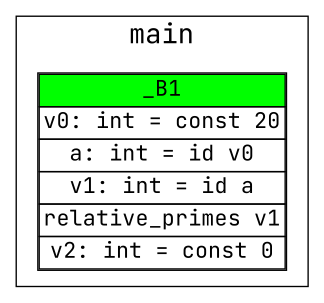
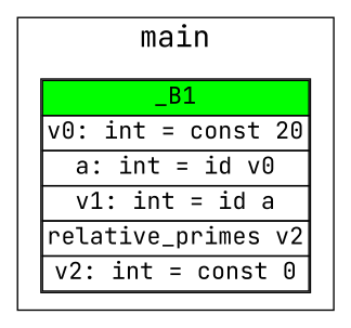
  digraph {
    fontname="JetBrains Mono"
    fontsize=20
    penwidth=1
-   n1 [fontname="JetBrains Mono" fontsize=16 label=<<table cellspacing="0"> <tr><td bgcolor="Green">_B1</td></tr> <tr><td>v0: int = const 20</td></tr> <tr><td>a: int = id v0</td></tr> <tr><td>v1: int = id a</td></tr> <tr><td>relative_primes v1</td></tr> <tr><td>v2: int = const 0</td></tr> </table>> shape=plaintext]
+   n1 [fontname="JetBrains Mono" fontsize=16 label=<<table cellspacing="0"> <tr><td bgcolor="Green">_B1</td></tr> <tr><td>v0: int = const 20</td></tr> <tr><td>a: int = id v0</td></tr> <tr><td>v1: int = id a</td></tr> <tr><td>relative_primes v2</td></tr> <tr><td>v2: int = const 0</td></tr> </table>> shape=plaintext]
    subgraph cluster_1 {
      label=main
      n1
    }
  }
